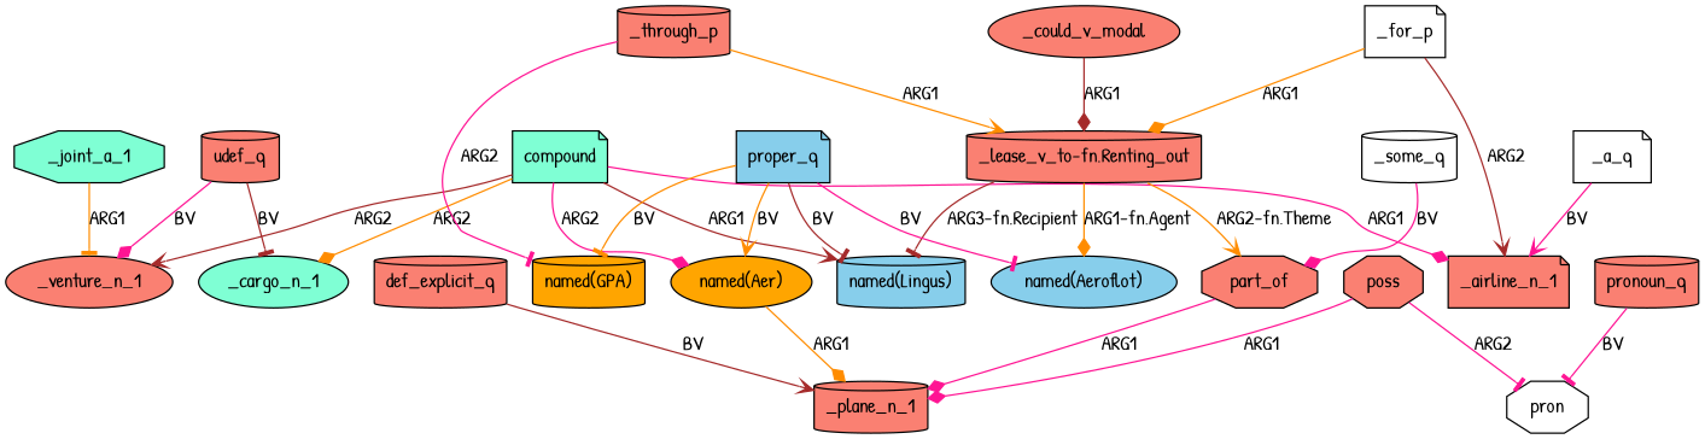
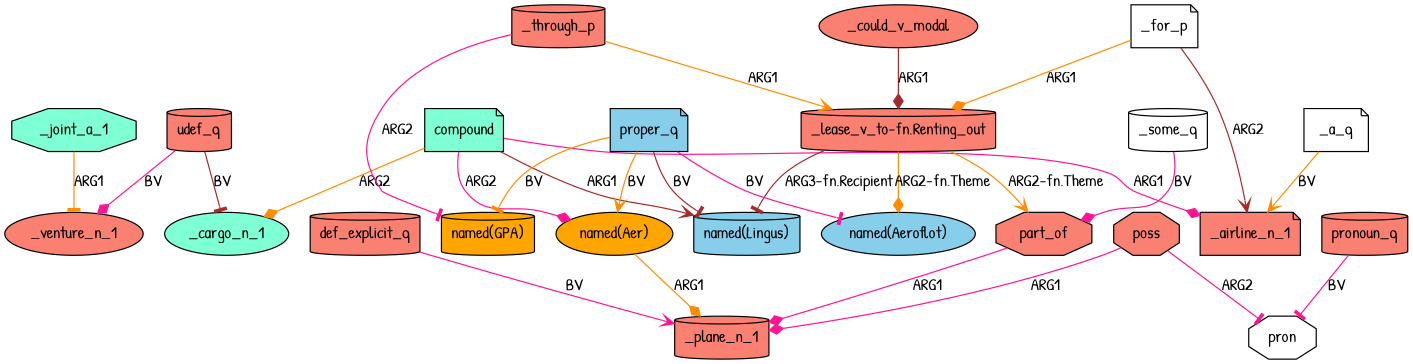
  digraph {
    fontname="Patrick Hand"
    node [fillcolor=salmon fontname="Patrick Hand" shape=cylinder style=filled]
    edge [arrowhead=diamond color=darkorange fontname="Patrick Hand"]
    _joint_a_1 [fillcolor=aquamarine shape=octagon]
    _venture_n_1 [shape=ellipse]
    compound [fillcolor=aquamarine shape=note]
    "named(Lingus)" [fillcolor=skyblue]
    "named(Aer)" [fillcolor=orange shape=ellipse]
    _cargo_n_1 [fillcolor=aquamarine shape=ellipse]
    _airline_n_1 [shape=note]
    _plane_n_1
    poss [shape=octagon]
    pron [fillcolor=white shape=octagon]
    "_lease_v_to-fn.Renting_out"
    "named(Aeroflot)" [fillcolor=skyblue shape=ellipse]
    part_of [shape=octagon]
    proper_q [fillcolor=skyblue shape=note]
    "named(GPA)" [fillcolor=orange]
    _through_p
    udef_q
    _for_p [fillcolor=white shape=note]
    _some_q [fillcolor=white]
    pronoun_q
    def_explicit_q
    _could_v_modal [shape=ellipse]
    _a_q [fillcolor=white shape=note]
    _joint_a_1 -> _venture_n_1 [arrowhead=tee label=ARG1]
-   compound -> _venture_n_1 [arrowhead=vee color=brown label=ARG2]
    compound -> "named(Lingus)" [arrowhead=vee color=brown label=ARG1]
    compound -> "named(Aer)" [color=deeppink label=ARG2]
    compound -> _cargo_n_1 [label=ARG2]
    compound -> _airline_n_1 [color=deeppink label=ARG1]
    "named(Aer)" -> _plane_n_1 [label=ARG1]
    poss -> _plane_n_1 [color=deeppink label=ARG1]
    poss -> pron [arrowhead=tee color=deeppink label=ARG2]
    "_lease_v_to-fn.Renting_out" -> "named(Lingus)" [arrowhead=tee color=brown label="ARG3-fn.Recipient"]
-   "_lease_v_to-fn.Renting_out" -> "named(Aeroflot)" [label="ARG1-fn.Agent"]
+   "_lease_v_to-fn.Renting_out" -> "named(Aeroflot)" [label="ARG2-fn.Theme"]
    "_lease_v_to-fn.Renting_out" -> part_of [arrowhead=vee label="ARG2-fn.Theme"]
    part_of -> _plane_n_1 [color=deeppink label=ARG1]
    proper_q -> "named(Lingus)" [arrowhead=tee color=brown label=BV]
    proper_q -> "named(Aer)" [arrowhead=vee label=BV]
    proper_q -> "named(Aeroflot)" [arrowhead=tee color=deeppink label=BV]
    proper_q -> "named(GPA)" [arrowhead=tee label=BV]
    _through_p -> "_lease_v_to-fn.Renting_out" [arrowhead=vee label=ARG1]
    _through_p -> "named(GPA)" [arrowhead=tee color=deeppink label=ARG2]
    udef_q -> _venture_n_1 [color=deeppink label=BV]
    udef_q -> _cargo_n_1 [arrowhead=tee color=brown label=BV]
    _for_p -> _airline_n_1 [arrowhead=vee color=brown label=ARG2]
    _for_p -> "_lease_v_to-fn.Renting_out" [label=ARG1]
    _some_q -> part_of [color=deeppink label=BV]
    pronoun_q -> pron [arrowhead=tee color=deeppink label=BV]
-   def_explicit_q -> _plane_n_1 [arrowhead=vee color=brown label=BV]
+   def_explicit_q -> _plane_n_1 [arrowhead=vee color=deeppink label=BV]
    _could_v_modal -> "_lease_v_to-fn.Renting_out" [color=brown label=ARG1]
-   _a_q -> _airline_n_1 [arrowhead=vee color=deeppink label=BV]
+   _a_q -> _airline_n_1 [arrowhead=vee label=BV]
  }
